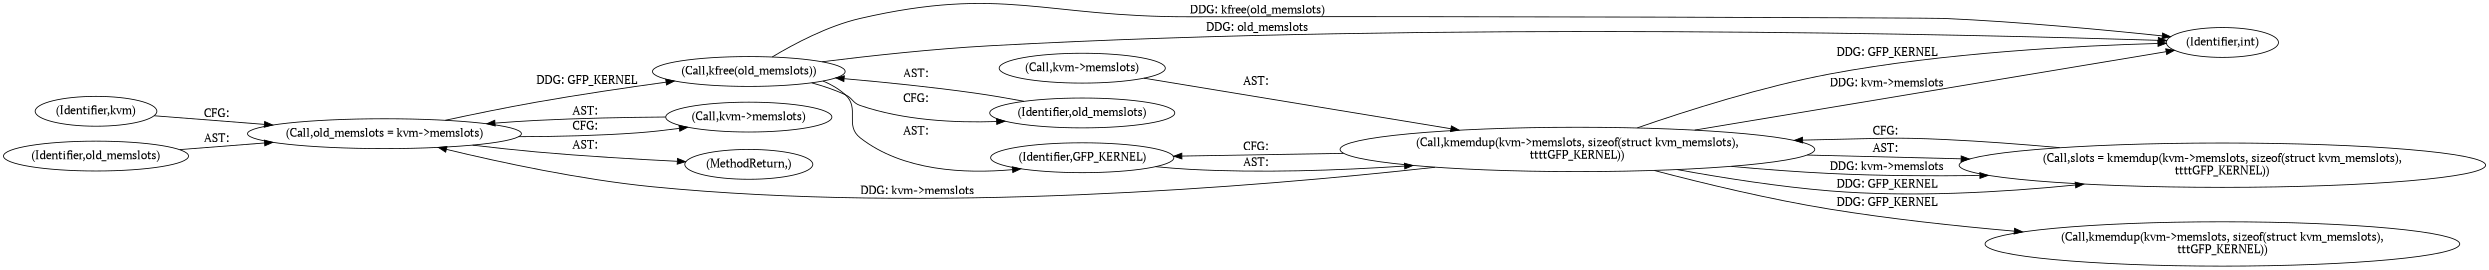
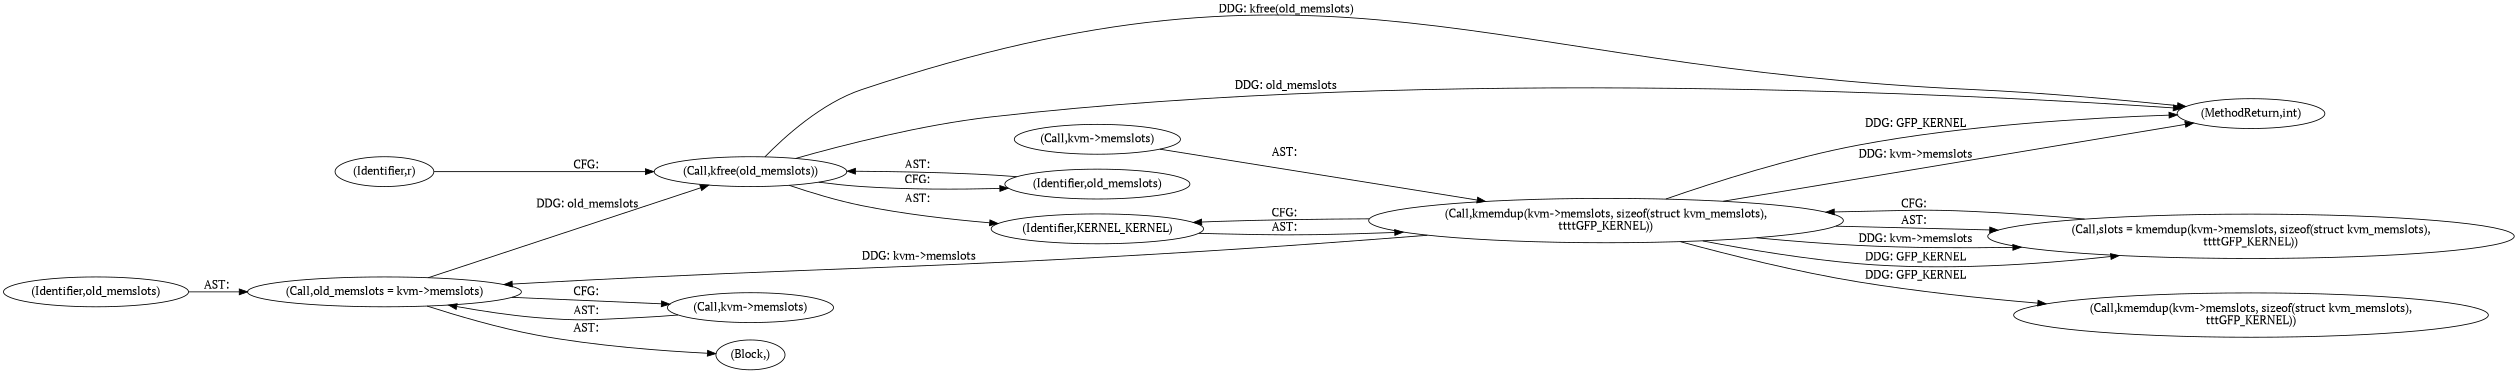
  digraph {
    fontname="PT Serif"
    rankdir=LR
    node [fontname="PT Serif"]
    edge [fontname="PT Serif"]
    n1 [label="(Call,old_memslots = kvm->memslots)"]
    n2 [label="(Call,kfree(old_memslots))"]
    n3 [label="(Call,kvm->memslots)"]
-   n4 [label="(MethodReturn,)"]
-   n5 [label="(Identifier,int)"]
-   n6 [label="(Identifier,GFP_KERNEL)"]
+   n4 [label="(Block,)"]
+   n5 [label="(MethodReturn,int)"]
+   n6 [label="(Identifier,KERNEL_KERNEL)"]
    n7 [label="(Identifier,old_memslots)"]
    n8 [label="(Call,kmemdup(kvm->memslots, sizeof(struct kvm_memslots),\n\t\t\t\tGFP_KERNEL))"]
    n9 [label="(Call,slots = kmemdup(kvm->memslots, sizeof(struct kvm_memslots),\n\t\t\t\tGFP_KERNEL))"]
    n10 [label="(Call,kmemdup(kvm->memslots, sizeof(struct kvm_memslots),\n\t\t\tGFP_KERNEL))"]
-   n11 [label="(Identifier,kvm)"]
    n12 [label="(Call,kvm->memslots)"]
    n13 [label="(Identifier,old_memslots)"]
-   n1 -> n2 [label="DDG: GFP_KERNEL"]
+   n14 [label="(Identifier,r)"]
+   n1 -> n2 [label="DDG: old_memslots"]
    n1 -> n3 [label="CFG: "]
    n1 -> n4 [label="AST: "]
    n2 -> n5 [label="DDG: kfree(old_memslots)"]
    n2 -> n5 [label="DDG: old_memslots"]
    n2 -> n6 [label="AST: "]
    n2 -> n7 [label="CFG: "]
    n3 -> n1 [label="AST: "]
    n6 -> n8 [label="AST: "]
    n7 -> n2 [label="AST: "]
    n8 -> n1 [label="DDG: kvm->memslots"]
    n8 -> n5 [label="DDG: kvm->memslots"]
    n8 -> n5 [label="DDG: GFP_KERNEL"]
    n8 -> n6 [label="CFG: "]
    n8 -> n9 [label="AST: "]
    n8 -> n9 [label="DDG: kvm->memslots"]
    n8 -> n9 [label="DDG: GFP_KERNEL"]
    n8 -> n10 [label="DDG: GFP_KERNEL"]
    n9 -> n8 [label="CFG: "]
-   n11 -> n1 [label="CFG: "]
    n12 -> n8 [label="AST: "]
    n13 -> n1 [label="AST: "]
+   n14 -> n2 [label="CFG: "]
  }
